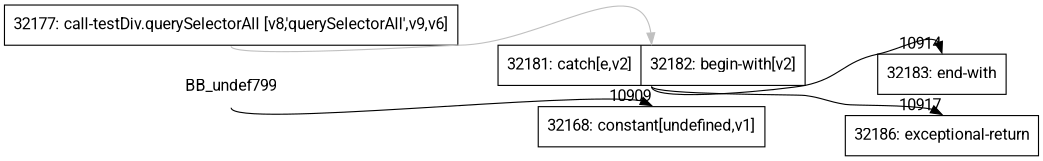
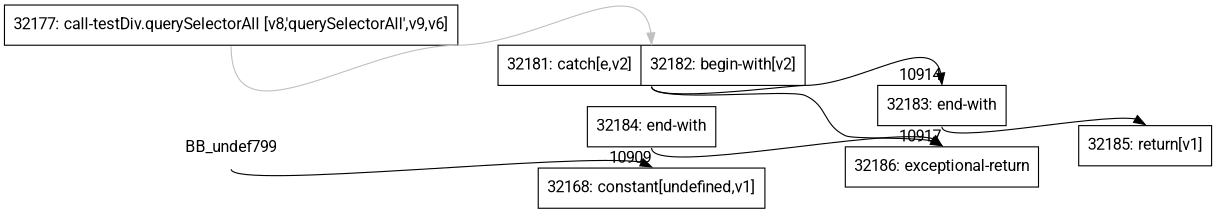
  digraph {
    fontname=Roboto
    rankdir=LR
    node [fontname=Roboto shape=record]
    edge [fontname=Roboto headport=n tailport=s]
    n1 [label=BB_undef799 shape=none]
    n2 [label="{32168: constant[undefined,v1]}"]
    n3 [label="{32177: call-testDiv.querySelectorAll [v8,'querySelectorAll',v9,v6]}"]
    n4 [label="{32181: catch[e,v2]|32182: begin-with[v2]}"]
    n5 [label="{32183: end-with}"]
    n6 [label="{32186: exceptional-return}"]
+   n7 [label="{32185: return[v1]}"]
+   n8 [label="{32184: end-with}"]
    n1 -> n2 [headlabel="    10909"]
    n3 -> n4 [color=gray]
    n4 -> n5 [headlabel="      10914"]
    n4 -> n6 [color=black headlabel="      10917"]
+   n5 -> n7
+   n8 -> n6
  }
